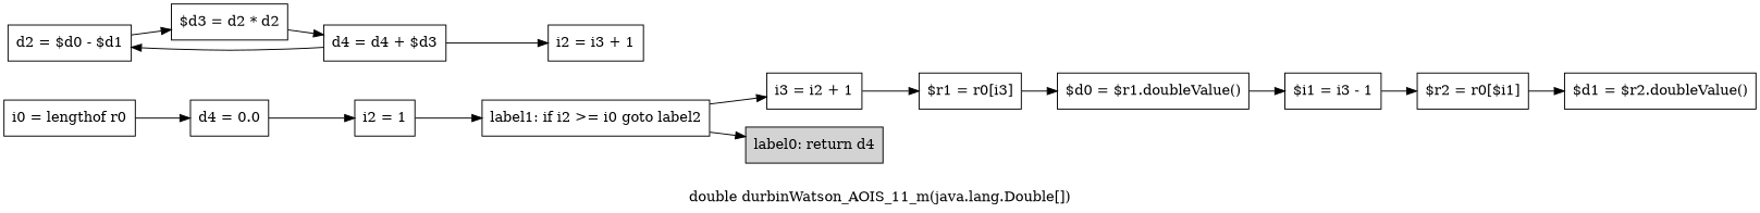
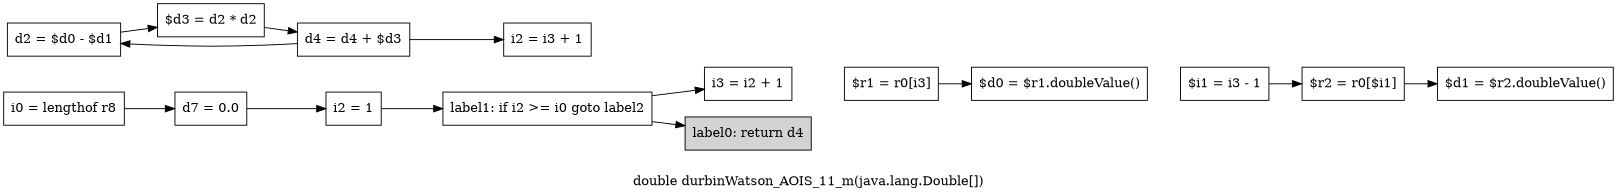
  digraph {
    label="double durbinWatson_AOIS_11_m(java.lang.Double[])"
    rankdir=LR
    node [shape=box]
-   n1 [label="i0 = lengthof r0"]
-   n2 [label="d4 = 0.0"]
+   n1 [label="i0 = lengthof r8"]
+   n2 [label="d7 = 0.0"]
    n3 [label="i2 = 1"]
    n4 [label="label1: if i2 >= i0 goto label2"]
    n5 [label="i3 = i2 + 1"]
    n6 [fillcolor=lightgray label="label0: return d4" style=filled]
    n7 [label="$r1 = r0[i3]"]
    n8 [label="$d0 = $r1.doubleValue()"]
    n9 [label="$i1 = i3 - 1"]
    n10 [label="$r2 = r0[$i1]"]
    n11 [label="$d1 = $r2.doubleValue()"]
    n12 [label="d2 = $d0 - $d1"]
    n13 [label="$d3 = d2 * d2"]
    n14 [label="d4 = d4 + $d3"]
    n15 [label="i2 = i3 + 1"]
    n1 -> n2
    n2 -> n3
    n3 -> n4
    n4 -> n5
    n4 -> n6
-   n5 -> n7
    n7 -> n8
-   n8 -> n9
    n9 -> n10
    n10 -> n11
    n12 -> n13
    n13 -> n14
    n14 -> n12
    n14 -> n15
  }
